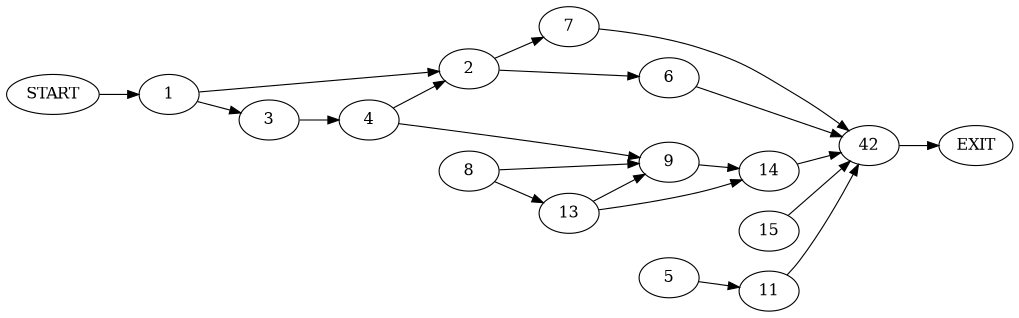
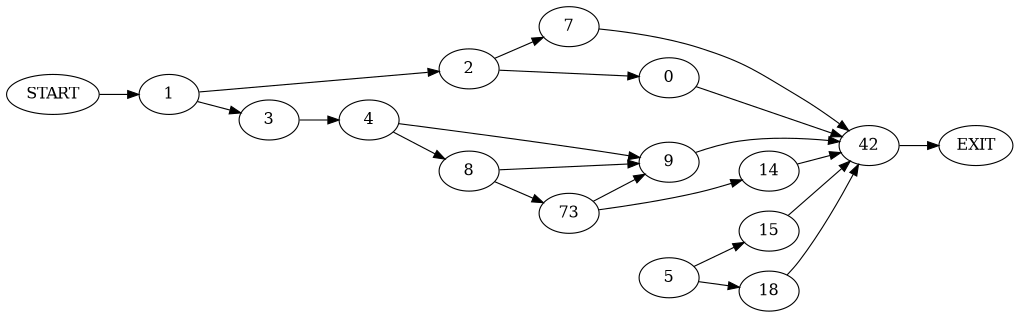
  digraph {
    rankdir=LR
    n1 [label=START]
    1
    2
    3
    n5 [label=EXIT]
-   6
+   6 [label=0]
    7
    4
    n9 [label=42]
    8
    9
    n12 [label=15]
    5
-   11
-   13
+   11 [label=18]
+   13 [label=73]
    14
    n1 -> 1
    1 -> 2
    1 -> 3
    2 -> 6
    2 -> 7
    3 -> 4
    6 -> n9
    7 -> n9
-   4 -> 2
+   4 -> 8
    4 -> 9
    n9 -> n5
    8 -> 9
    8 -> 13
-   9 -> 14
+   9 -> n9
    n12 -> n9
+   5 -> n12
    5 -> 11
    11 -> n9
    13 -> 9
    13 -> 14
    14 -> n9
  }
